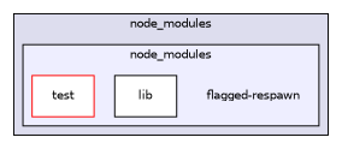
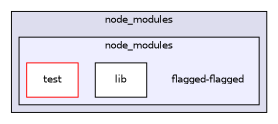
  digraph {
    compound=true
    node [fontname=Helvetica fontsize=10 shape=box fillcolor=white style=filled]
-   n1 [label="flagged-respawn" shape=plaintext fillcolor="" style=""]
+   n1 [label="flagged-flagged" shape=plaintext fillcolor="" style=""]
    n2 [color=black label=lib]
    n3 [color=red label=test]
    subgraph cluster_1 {
      bgcolor="#ddddee"
      fontname=Helvetica
      fontsize=10
      label=node_modules
      pencolor=black
      subgraph cluster_2 {
        bgcolor="#eeeeff"
        fontname=Helvetica
        fontsize=10
        pencolor=black
        n1
        n2
        n3
      }
    }
  }
